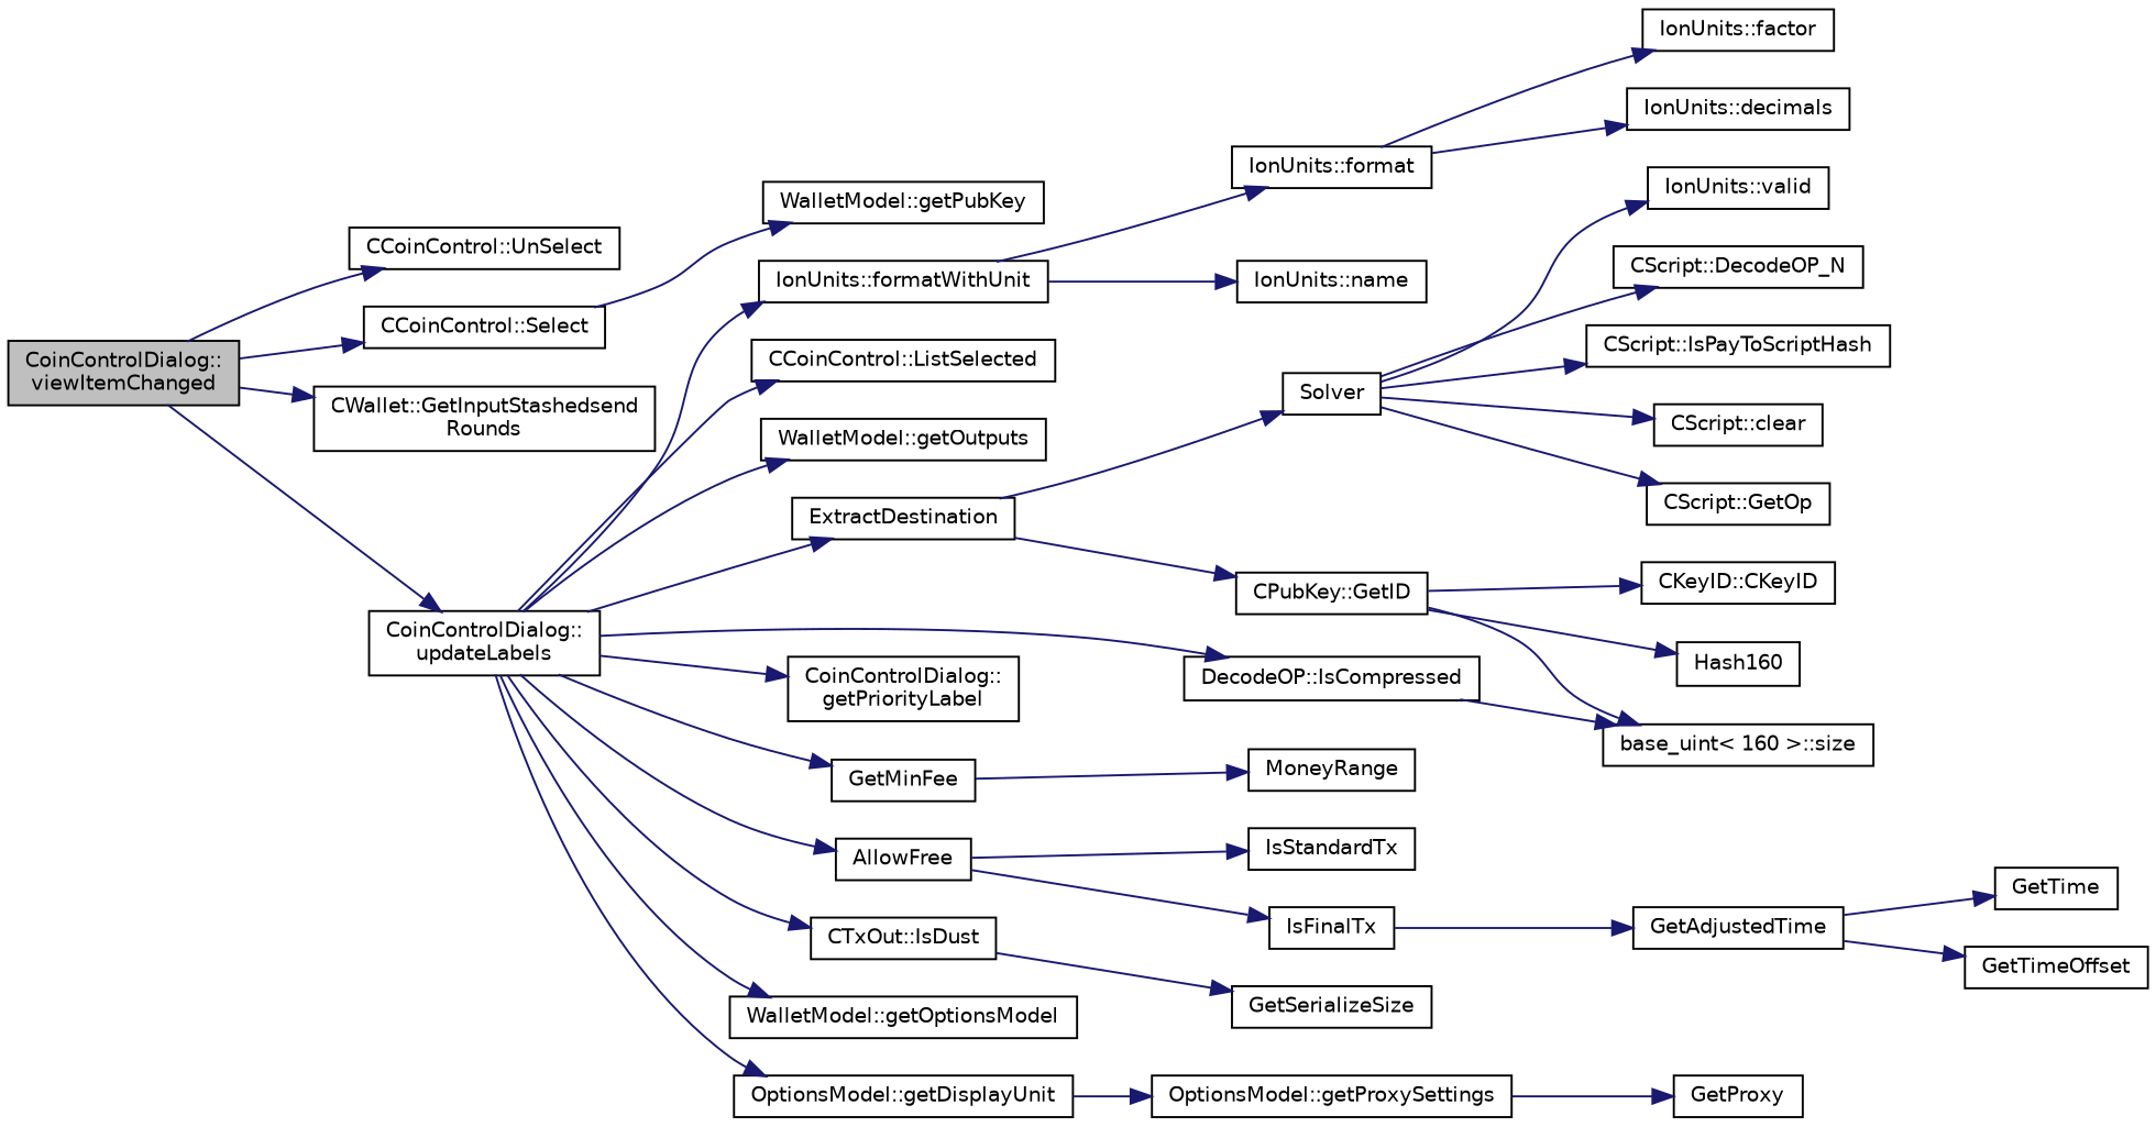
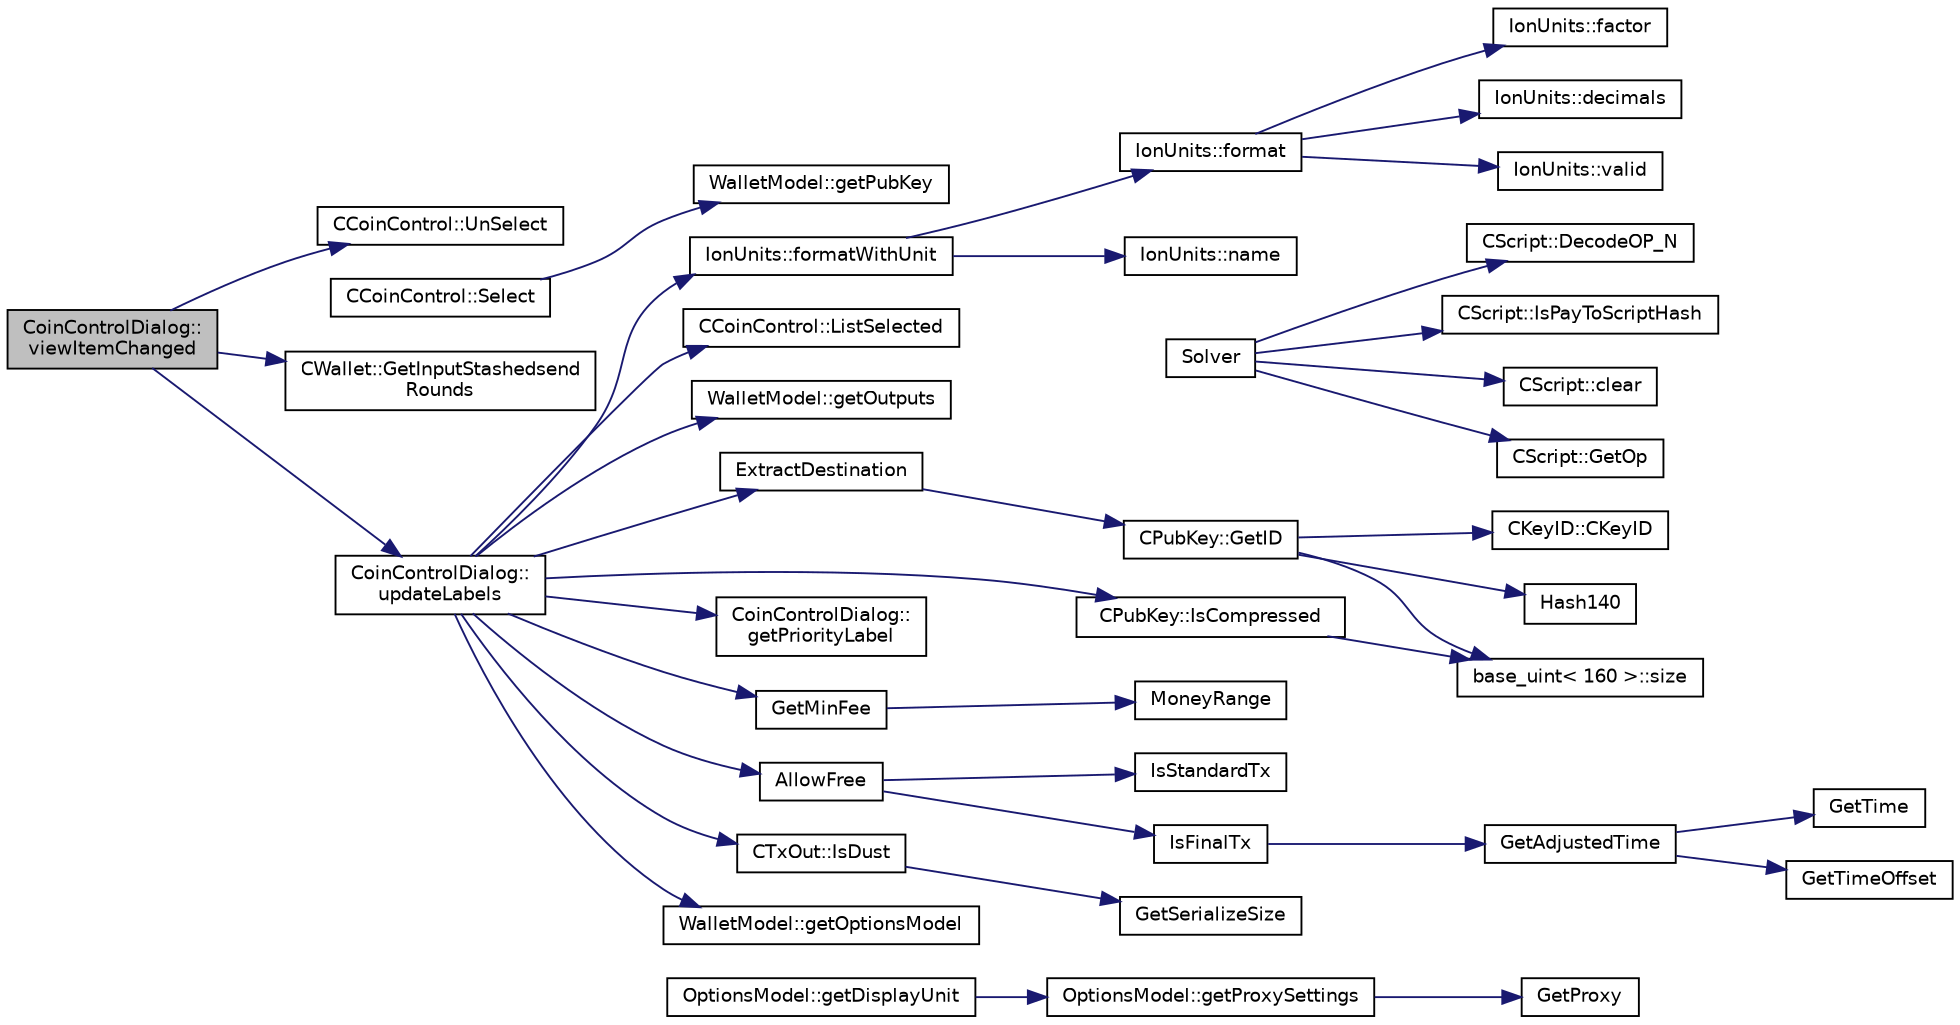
  digraph {
    rankdir=LR
    node [color=black fillcolor=white fontname=Helvetica fontsize=10 shape=record style=filled]
    edge [color=midnightblue fontname=Helvetica fontsize=10 labelfontname=Helvetica labelfontsize=10 style=solid]
    n1 [fillcolor=grey75 fontcolor=black height=0.2 label="CoinControlDialog::\lviewItemChanged" width=0.4]
    n2 [height=0.2 label="CCoinControl::UnSelect" width=0.4]
    n3 [height=0.2 label="CCoinControl::Select" width=0.4]
    n4 [height=0.2 label="CWallet::GetInputStashedsend\lRounds" width=0.4]
    n5 [height=0.2 label="CoinControlDialog::\lupdateLabels" width=0.4]
    n6 [height=0.2 label="WalletModel::getPubKey" width=0.4]
    n7 [height=0.2 label="CCoinControl::ListSelected" width=0.4]
    n8 [height=0.2 label="WalletModel::getOutputs" width=0.4]
    n9 [height=0.2 label=ExtractDestination width=0.4]
-   n10 [height=0.2 label="DecodeOP::IsCompressed" width=0.4]
+   n10 [height=0.2 label="CPubKey::IsCompressed" width=0.4]
    n11 [height=0.2 label="CoinControlDialog::\lgetPriorityLabel" width=0.4]
    n12 [height=0.2 label=GetMinFee width=0.4]
    n13 [height=0.2 label=AllowFree width=0.4]
    n14 [height=0.2 label="CTxOut::IsDust" width=0.4]
    n15 [height=0.2 label="WalletModel::getOptionsModel" width=0.4]
    n16 [height=0.2 label="OptionsModel::getDisplayUnit" width=0.4]
    n17 [height=0.2 label="IonUnits::formatWithUnit" width=0.4]
    n18 [height=0.2 label=Solver width=0.4]
    n19 [height=0.2 label="CPubKey::GetID" width=0.4]
    n20 [height=0.2 label="base_uint\< 160 \>::size" width=0.4]
    n21 [height=0.2 label=MoneyRange width=0.4]
    n22 [height=0.2 label=IsStandardTx width=0.4]
    n23 [height=0.2 label=IsFinalTx width=0.4]
    n24 [height=0.2 label=GetSerializeSize width=0.4]
    n25 [height=0.2 label="OptionsModel::getProxySettings" width=0.4]
    n26 [height=0.2 label="IonUnits::format" width=0.4]
    n27 [height=0.2 label="IonUnits::name" width=0.4]
    n28 [height=0.2 label="CScript::IsPayToScriptHash" width=0.4]
    n29 [height=0.2 label="CScript::clear" width=0.4]
    n30 [height=0.2 label="CScript::GetOp" width=0.4]
    n31 [height=0.2 label="CScript::DecodeOP_N" width=0.4]
    n32 [height=0.2 label="CKeyID::CKeyID" width=0.4]
-   n33 [height=0.2 label=Hash160 width=0.4]
+   n33 [height=0.2 label=Hash140 width=0.4]
    n34 [height=0.2 label=GetAdjustedTime width=0.4]
    n35 [height=0.2 label=GetTime width=0.4]
    n36 [height=0.2 label=GetTimeOffset width=0.4]
    n37 [height=0.2 label=GetProxy width=0.4]
    n38 [height=0.2 label="IonUnits::valid" width=0.4]
    n39 [height=0.2 label="IonUnits::factor" width=0.4]
    n40 [height=0.2 label="IonUnits::decimals" width=0.4]
    n1 -> n2
-   n1 -> n3
    n1 -> n4
    n1 -> n5
    n3 -> n6
    n5 -> n7
    n5 -> n8
    n5 -> n9
    n5 -> n10
    n5 -> n11
    n5 -> n12
    n5 -> n13
    n5 -> n14
    n5 -> n15
-   n5 -> n16
    n5 -> n17
-   n9 -> n18
    n9 -> n19
    n10 -> n20
    n12 -> n21
    n13 -> n22
    n13 -> n23
    n14 -> n24
    n16 -> n25
    n17 -> n26
    n17 -> n27
    n18 -> n28
    n18 -> n29
    n18 -> n30
    n18 -> n31
    n19 -> n20
    n19 -> n32
    n19 -> n33
    n23 -> n34
    n25 -> n37
-   n18 -> n38
+   n26 -> n38
    n26 -> n39
    n26 -> n40
    n34 -> n35
    n34 -> n36
  }
